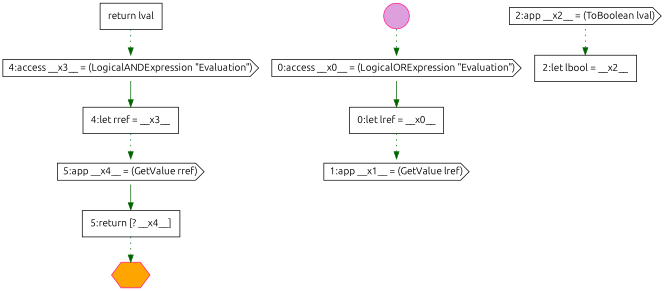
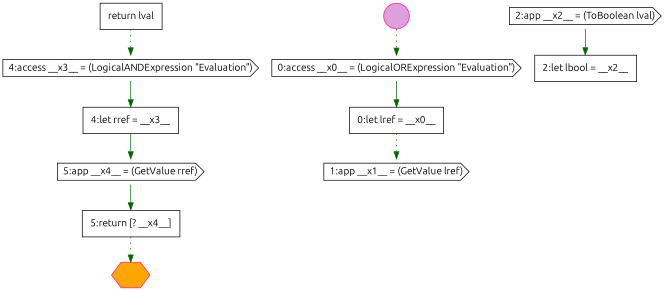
  digraph {
    fontname=Ubuntu
    node [color=black fillcolor=white fontname=Ubuntu shape=none style=filled]
    edge [color=darkgreen fontname=Ubuntu style=dotted]
    n1 [label=<<font color="black">     <table border="0" cellborder="1" cellspacing="0" cellpadding="10">       <tr><td align="left">4:let rref = __x3__</td></tr>     </table>   </font>> margin=0]
    n2 [label=<<font color="black">5:app __x4__ = (GetValue rref)</font>> shape=cds]
    n3 [label=<<font color="black">     <table border="0" cellborder="1" cellspacing="0" cellpadding="10">       <tr><td align="left">5:return [? __x4__]</td></tr>     </table>   </font>> margin=0]
    n4 [label=<<font color="black">     <table border="0" cellborder="1" cellspacing="0" cellpadding="10">       <tr><td align="left">0:let lref = __x0__</td></tr>     </table>   </font>> margin=0]
    n5 [label=<<font color="black">1:app __x1__ = (GetValue lref)</font>> shape=cds]
    n6 [label=<<font color="black">     <table border="0" cellborder="1" cellspacing="0" cellpadding="10">       <tr><td align="left">2:let lbool = __x2__</td></tr>     </table>   </font>> margin=0]
    n7 [label=<<font color="black">2:app __x2__ = (ToBoolean lval)</font>> shape=cds]
    n8 [color=deeppink fillcolor=orange label=" " shape=hexagon]
    n9 [label=<<font color="black">0:access __x0__ = (LogicalORExpression &quot;Evaluation&quot;)</font>> shape=cds]
    n10 [label=<<font color="black">     <table border="0" cellborder="1" cellspacing="0" cellpadding="10">       <tr><td align="left">return lval</td></tr>     </table>   </font>> margin=0]
    n11 [label=<<font color="black">4:access __x3__ = (LogicalANDExpression &quot;Evaluation&quot;)</font>> shape=cds]
    n12 [color=deeppink fillcolor=plum label=" " shape=circle]
-   n1 -> n2
+   n1 -> n2 [style=solid]
    n2 -> n3 [style=solid]
    n3 -> n8
    n4 -> n5
-   n7 -> n6
+   n7 -> n6 [style=solid]
    n9 -> n4 [style=solid]
    n10 -> n11
    n11 -> n1 [style=solid]
    n12 -> n9
  }
